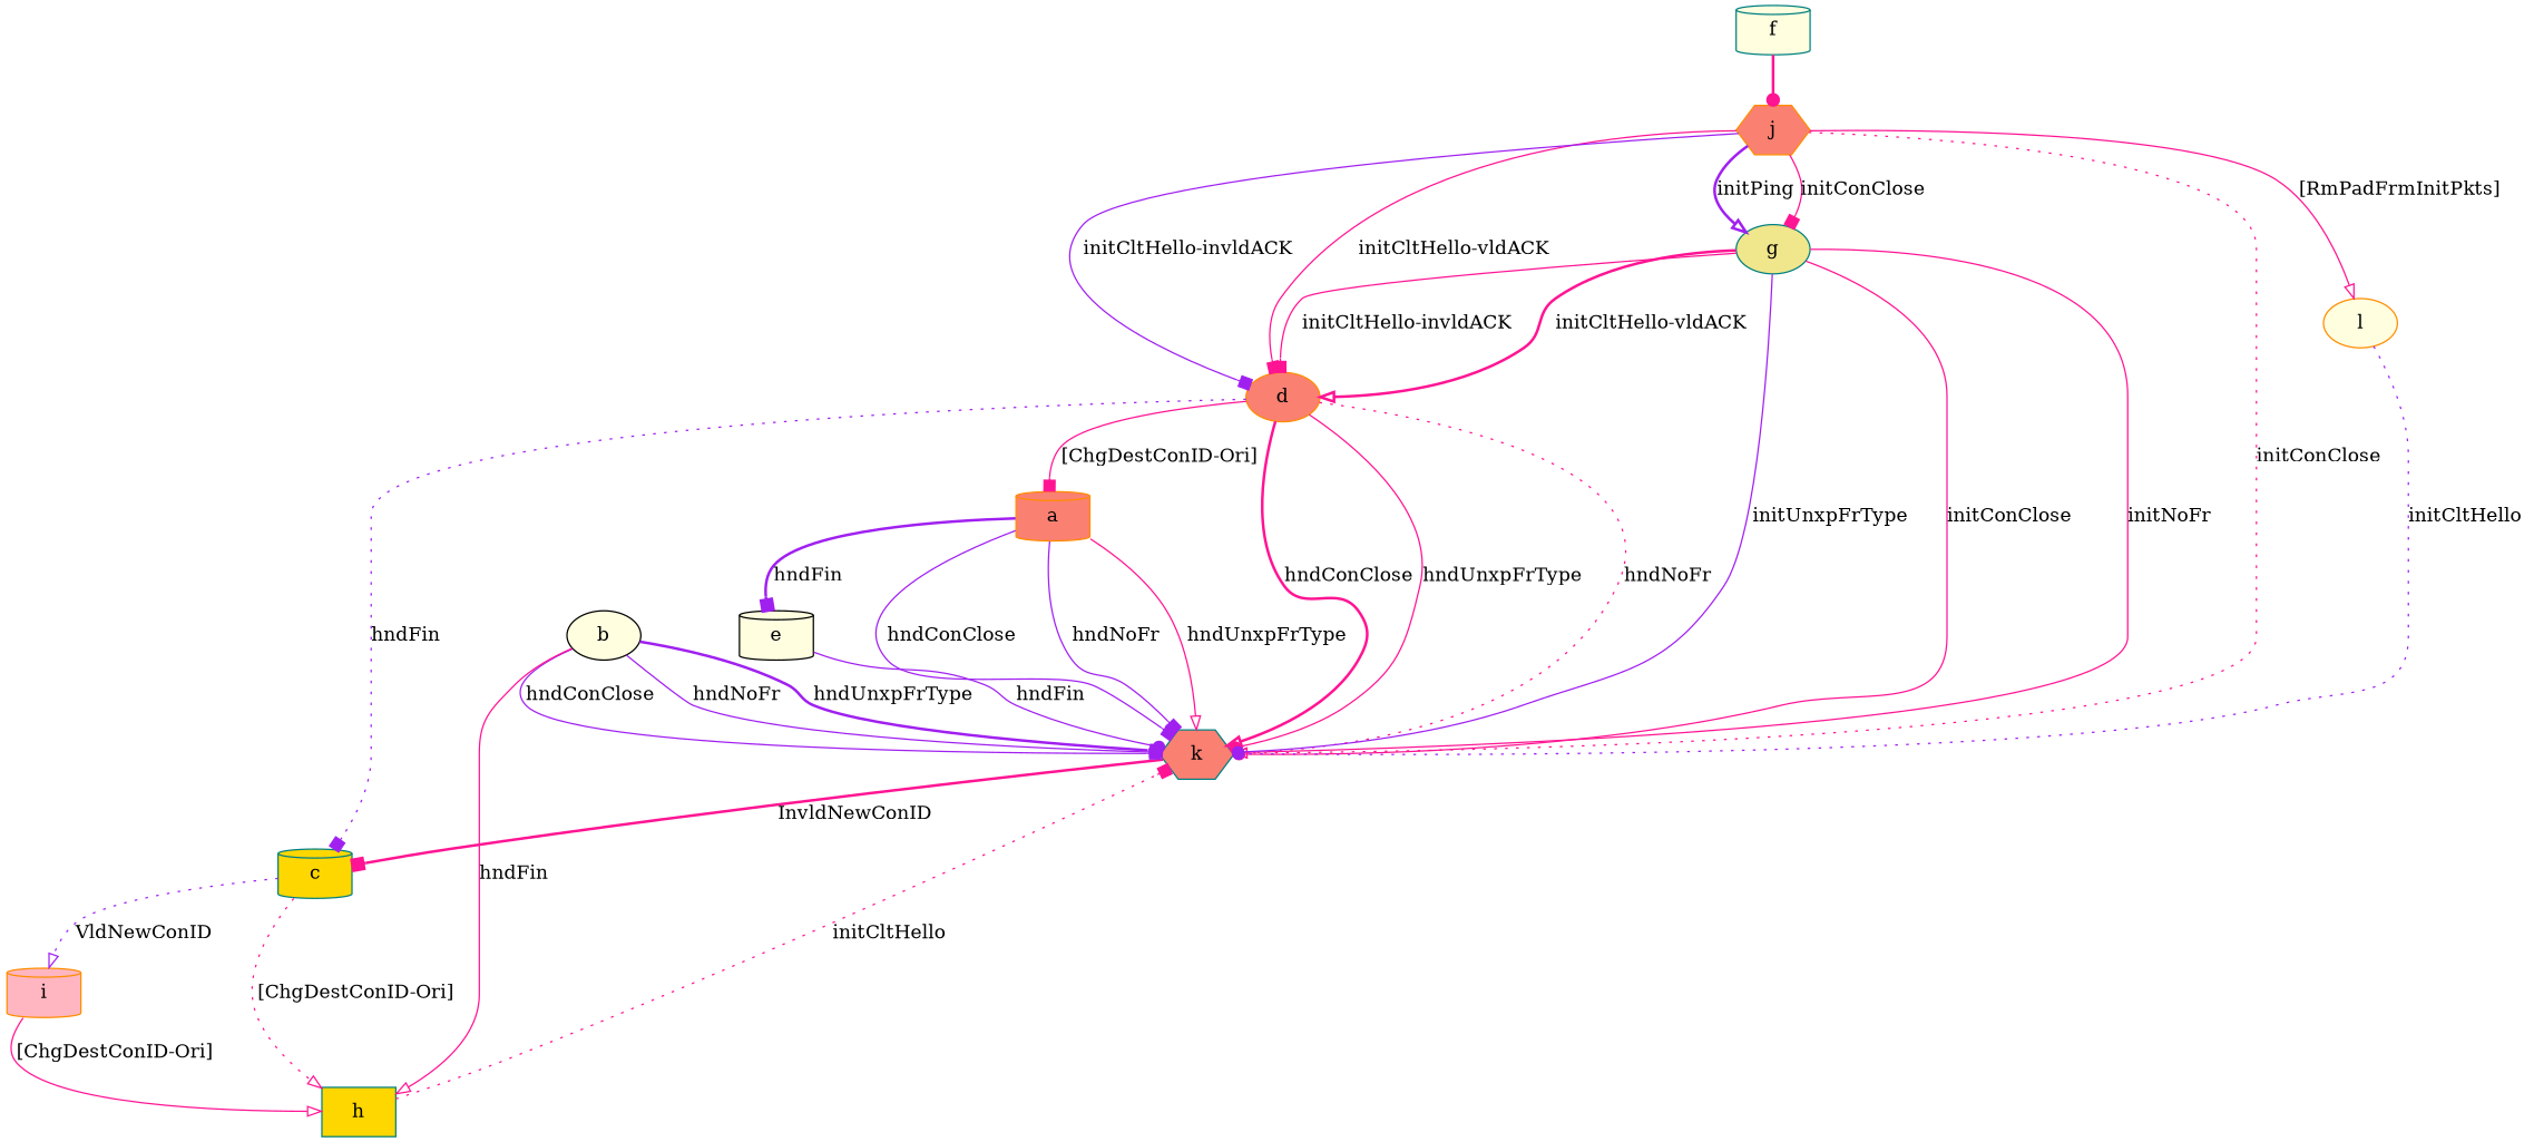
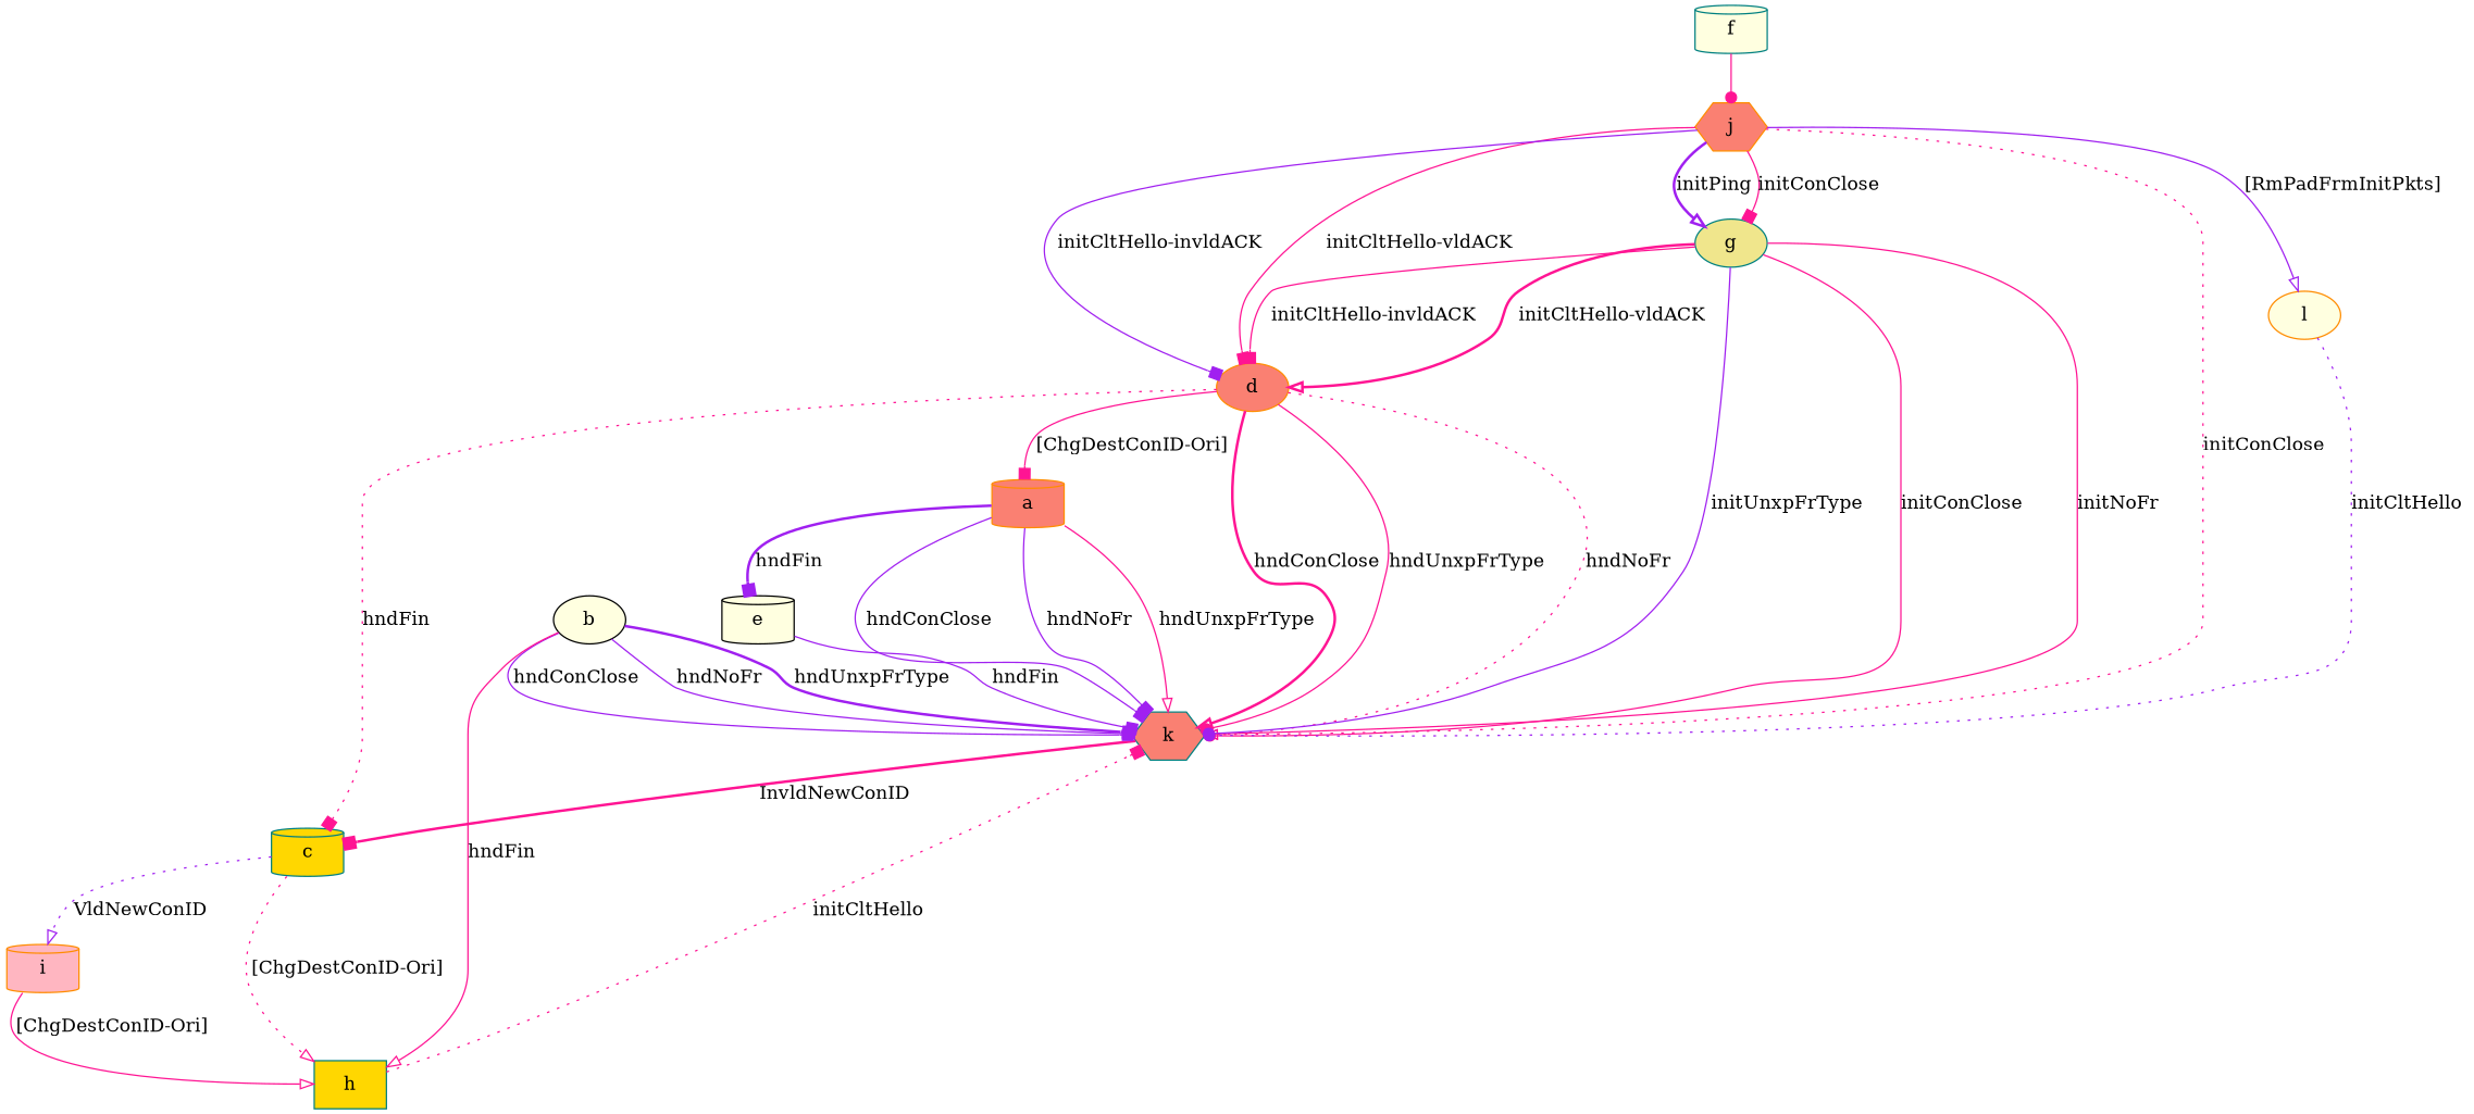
  digraph {
    node [color=darkorange fillcolor=lightyellow shape=cylinder style=filled]
    edge [arrowhead=box color=deeppink style=solid]
    e [color=black]
    a [fillcolor=salmon]
    k [color=teal fillcolor=salmon shape=hexagon]
    c [color=teal fillcolor=gold]
    b [color=black shape=ellipse]
    h [color=teal fillcolor=gold shape=box]
    i [fillcolor=lightpink]
    d [fillcolor=salmon shape=ellipse]
    f [color=teal]
    j [fillcolor=salmon shape=hexagon]
    g [color=teal fillcolor=khaki shape=ellipse]
    l [shape=ellipse]
-   e -> k [arrowhead=dot color=purple label="hndFin "]
+   e -> k [color=purple label="hndFin "]
    a -> e [color=purple label="hndFin " style=bold]
    a -> k [color=purple label="hndConClose "]
    a -> k [color=purple label="hndNoFr "]
    a -> k [arrowhead=onormal label="hndUnxpFrType "]
    k -> c [label="InvldNewConID " style=bold]
    c -> h [arrowhead=onormal label="[ChgDestConID-Ori] " style=dotted]
    c -> i [arrowhead=onormal color=purple label="VldNewConID " style=dotted]
    b -> k [color=purple label="hndConClose "]
    b -> k [arrowhead=dot color=purple label="hndNoFr "]
    b -> k [color=purple label="hndUnxpFrType " style=bold]
    b -> h [arrowhead=onormal label="hndFin "]
    h -> k [label="initCltHello " style=dotted]
    i -> h [arrowhead=onormal label="[ChgDestConID-Ori] "]
    d -> a [label="[ChgDestConID-Ori] "]
    d -> k [arrowhead=onormal label="hndConClose " style=bold]
    d -> k [arrowhead=onormal label="hndNoFr " style=dotted]
    d -> k [arrowhead=dot label="hndUnxpFrType "]
-   d -> c [color=purple label="hndFin " style=dotted]
-   f -> j [arrowhead=dot style=bold]
+   d -> c [label="hndFin " style=dotted]
+   f -> j [arrowhead=dot]
    j -> k [arrowhead=onormal label="initConClose " style=dotted]
    j -> d [label="initCltHello-vldACK "]
    j -> d [color=purple label="initCltHello-invldACK "]
    j -> g [arrowhead=onormal color=purple label="initPing " style=bold]
    j -> g [label="initConClose "]
-   j -> l [arrowhead=onormal label="[RmPadFrmInitPkts] "]
+   j -> l [arrowhead=onormal color=purple label="[RmPadFrmInitPkts] "]
    g -> k [arrowhead=dot label="initConClose "]
    g -> k [arrowhead=dot label="initNoFr "]
    g -> k [arrowhead=dot color=purple label="initUnxpFrType "]
    g -> d [arrowhead=onormal label="initCltHello-vldACK " style=bold]
    g -> d [label="initCltHello-invldACK "]
    l -> k [arrowhead=dot color=purple label="initCltHello " style=dotted]
  }
